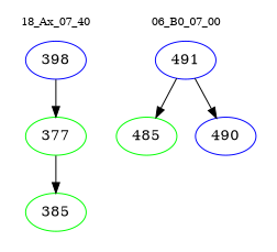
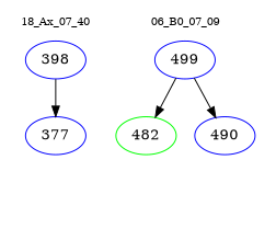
  digraph {
    node [color=blue]
    edge [color=black]
-   n1 [color=green label=377]
+   n1 [label=377]
    n2 [label=398]
-   n3 [color=green label=385]
-   n4 [label=491]
-   n5 [color=green label=485]
+   n4 [label=499]
+   n5 [color=green label=482]
    n6 [label=490]
    subgraph cluster_1 {
      color=white
      fontsize=10
      label="18_Ax_07_40"
      n1
      n2
-     n3
    }
    subgraph cluster_2 {
      color=white
      fontsize=10
-     label="06_B0_07_00"
+     label="06_B0_07_09"
      n4
      n5
      n6
    }
-   n1 -> n3
    n2 -> n1
    n4 -> n5
    n4 -> n6
  }
